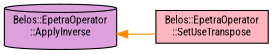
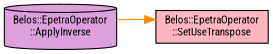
  digraph {
    rankdir=LR
    fontname="Roboto Condensed"
    node [color=black fontname="Roboto Condensed" fontsize=10 style=filled]
    n1 [fillcolor=plum fontcolor=black height=0.2 label="Belos::EpetraOperator\l::ApplyInverse" shape=cylinder width=0.4]
    n2 [fillcolor=lightpink height=0.2 label="Belos::EpetraOperator\l::SetUseTranspose" shape=box width=0.4]
-   n1 -> n2 [color=darkorange dir=back fontname="Roboto Condensed" fontsize=10 labelfontname=Helvetica labelfontsize=10 style=solid]
+   n2 -> n1 [color=darkorange dir=back fontname="Roboto Condensed" fontsize=10 labelfontname=Helvetica labelfontsize=10 style=solid]
  }
